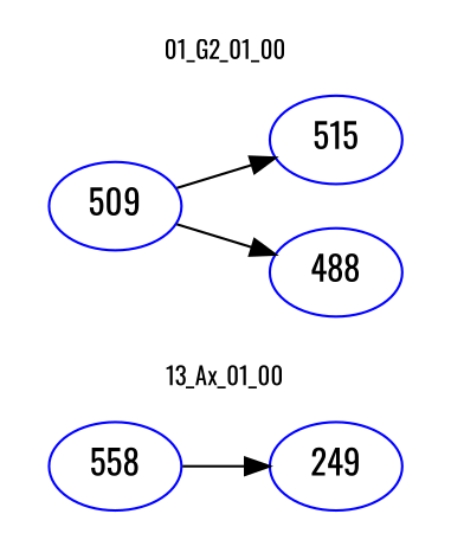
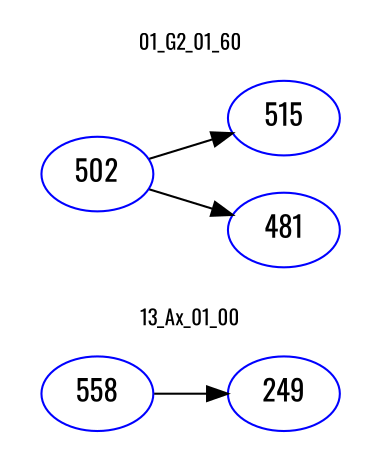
  digraph {
    fontname=Oswald
    rankdir=LR
    node [color=blue fontname=Oswald]
    edge [color=black fontname=Oswald]
    n1 [label=558]
    n2 [label=249]
-   n3 [label=509]
-   n4 [label=488]
+   n3 [label=502]
+   n4 [label=481]
    n5 [label=515]
    subgraph cluster_1 {
      color=white
      fontsize=10
      label="13_Ax_01_00"
      n1
      n2
    }
    subgraph cluster_2 {
      color=white
      fontsize=10
-     label="01_G2_01_00"
+     label="01_G2_01_60"
      n3
      n4
      n5
    }
    n1 -> n2
    n3 -> n4
    n3 -> n5
  }
